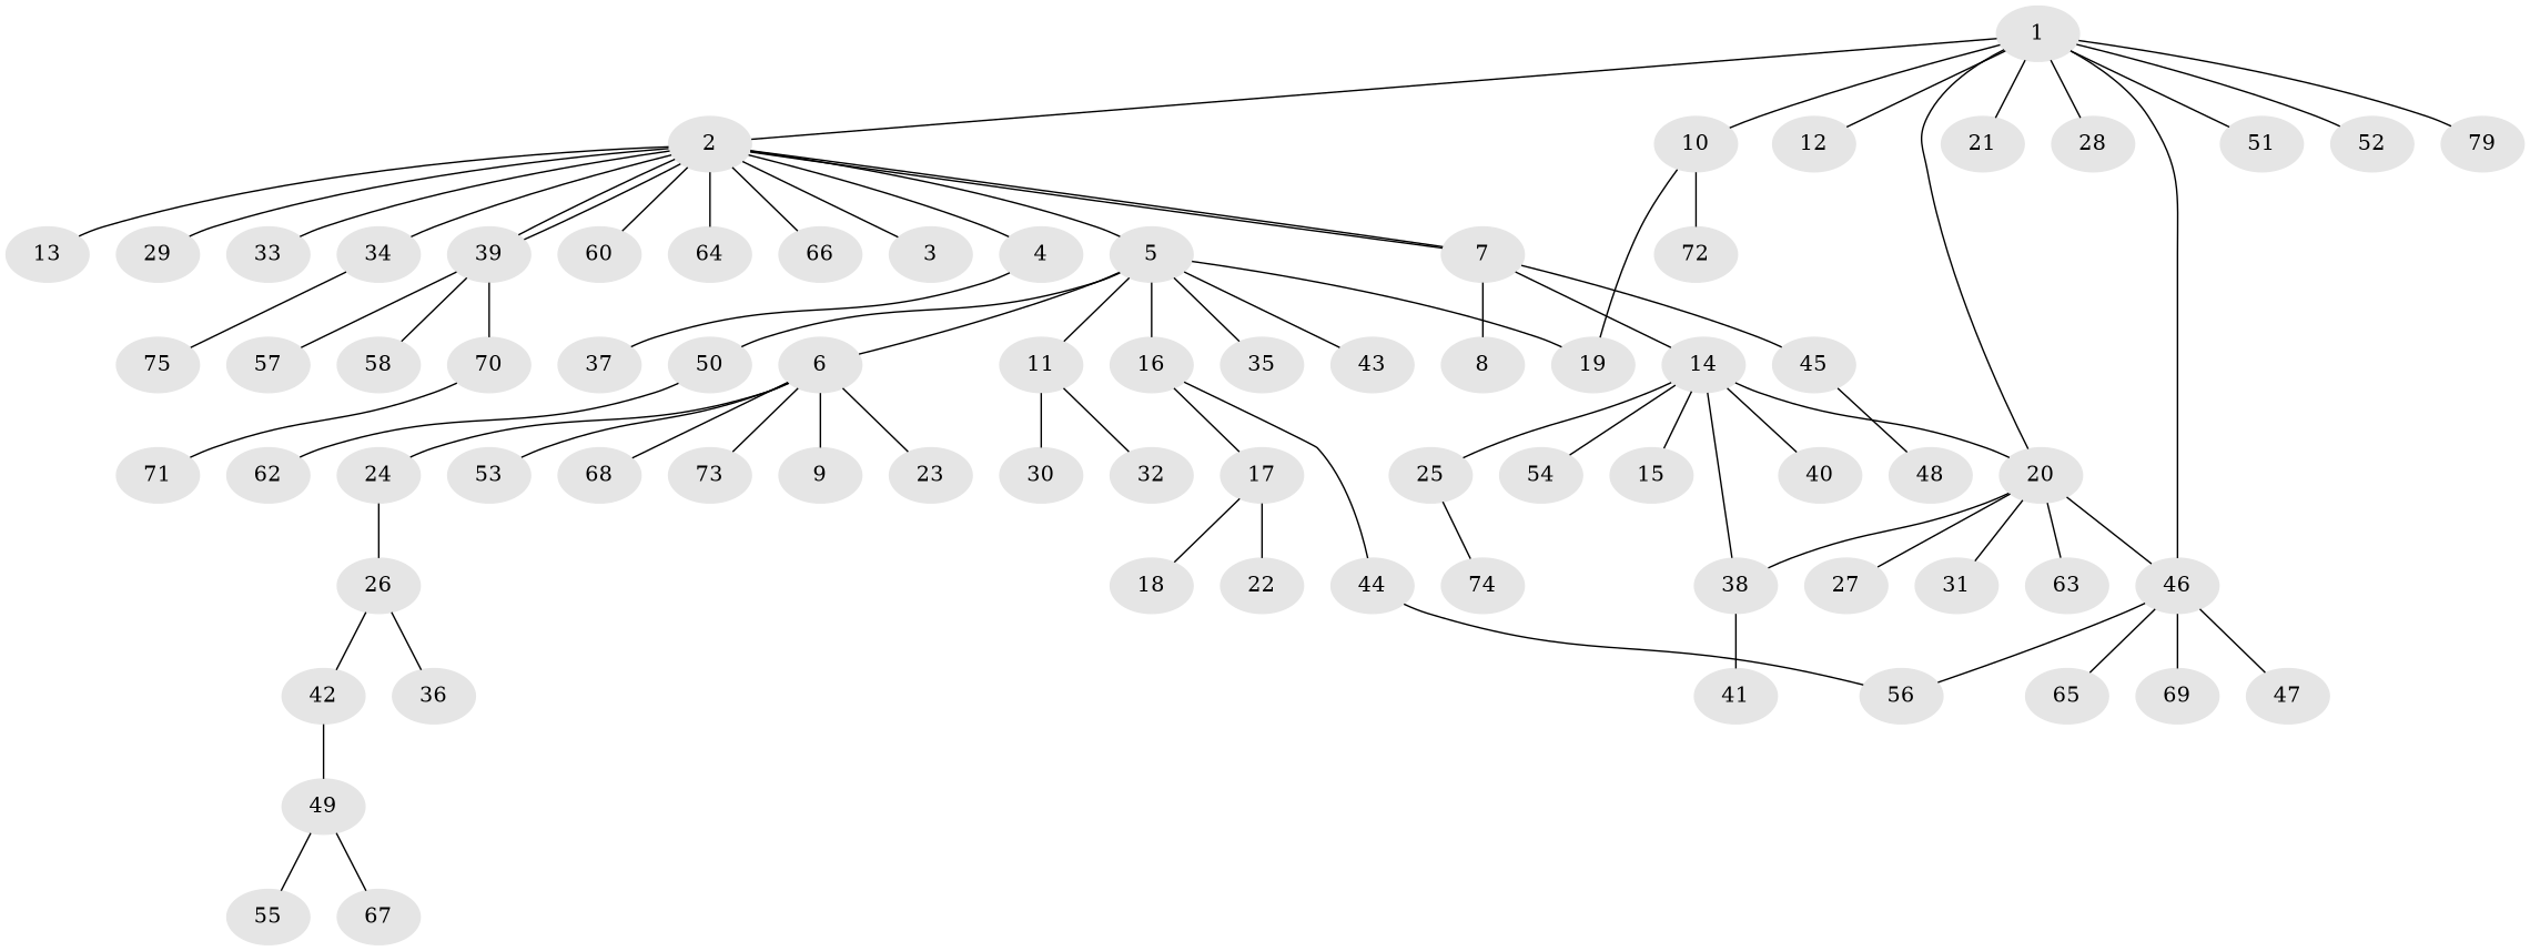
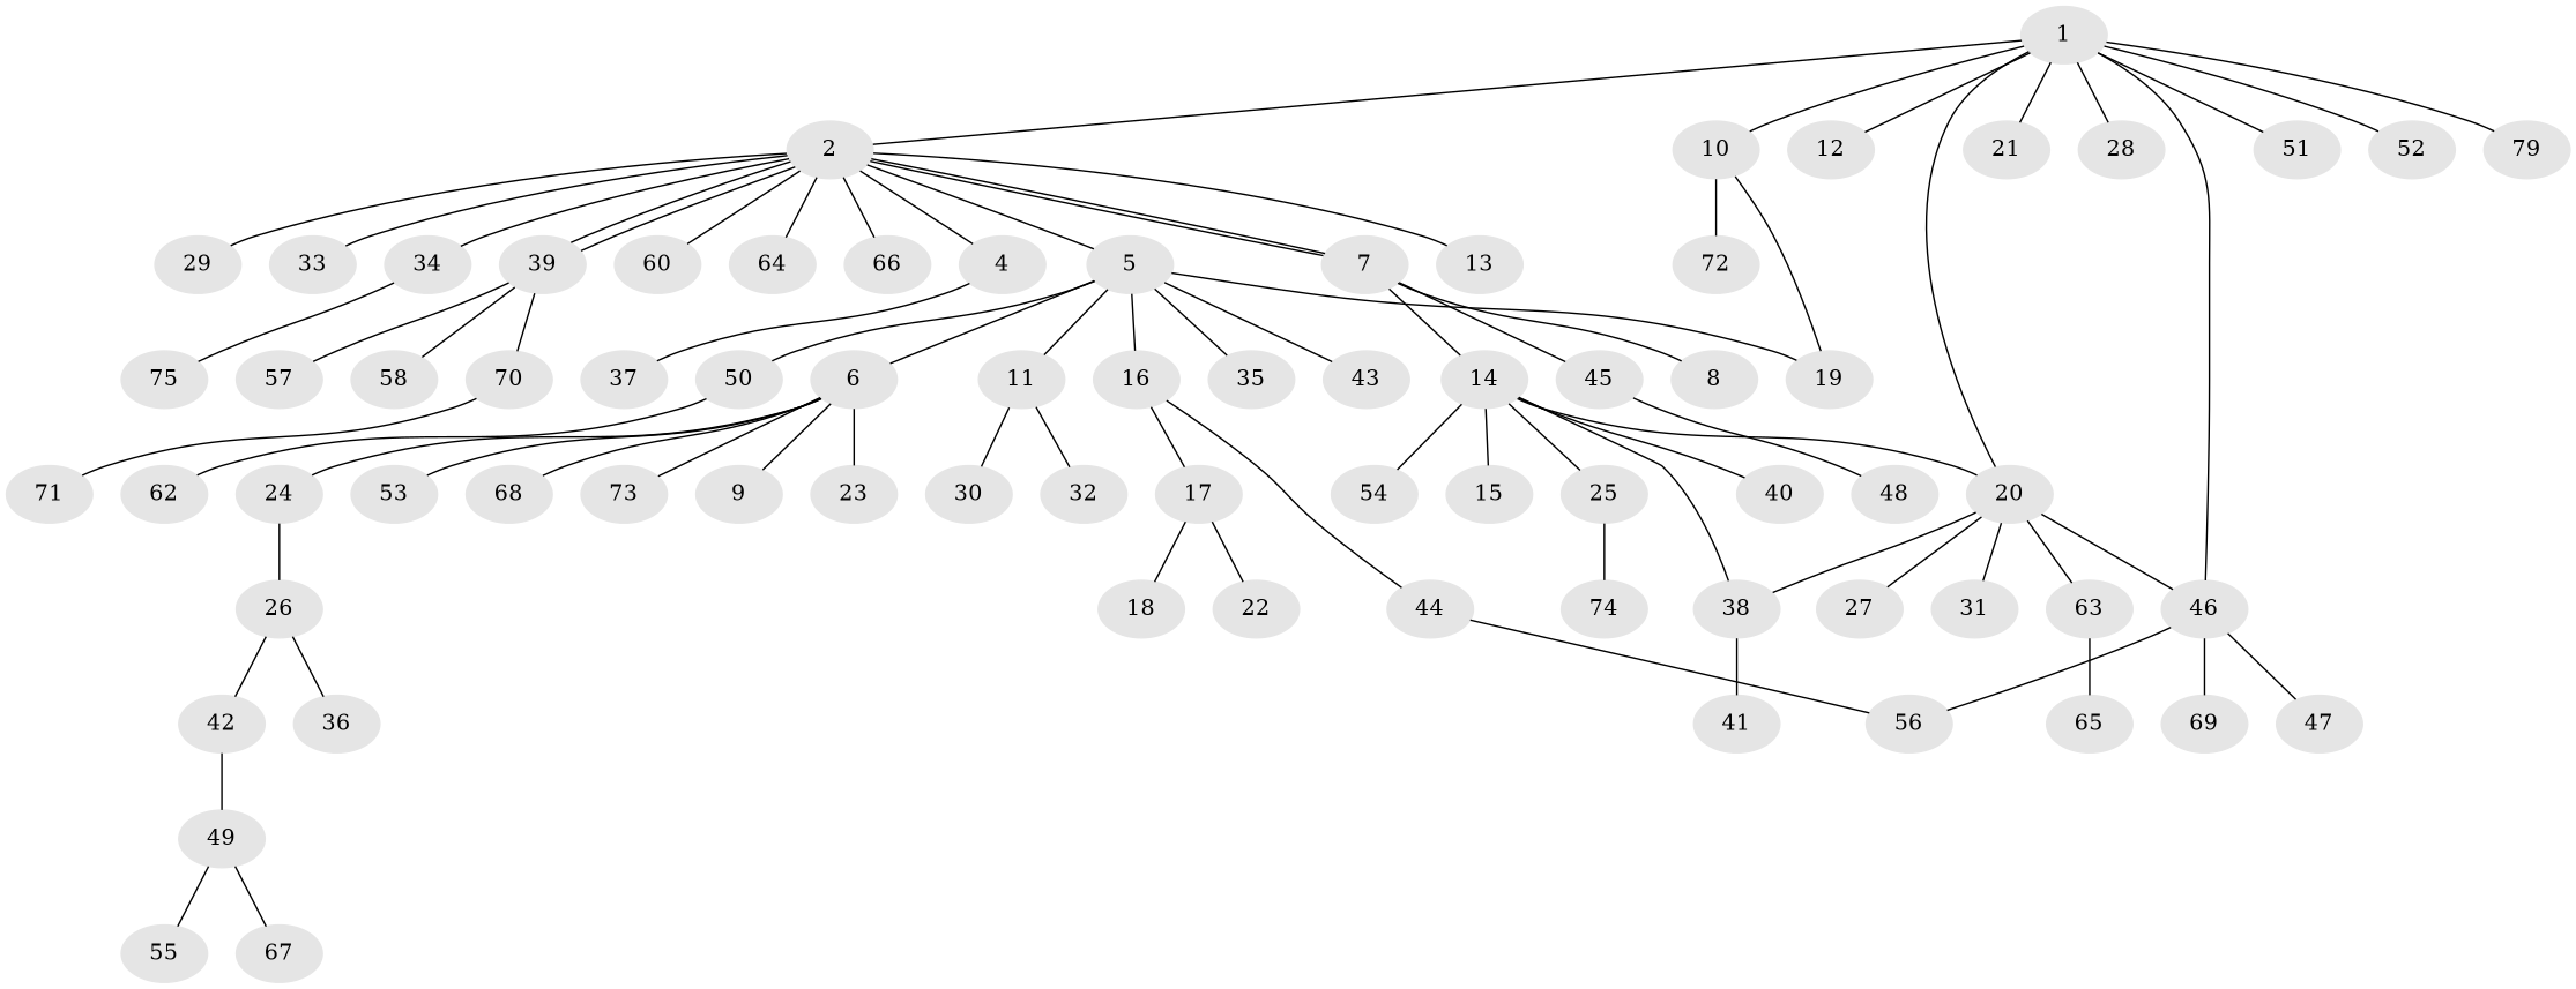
  graph {
    node [color=gray90 style=filled]
    1
    2
    10
    12
    20
    21
    28
    46
    51
    52
    n11 [label=79]
-   3
    4
    5
    7
    13
    29
    33
    34
    39
    60
    64
    66
    19
    72
    38
    27
    31
    63
    56
    47
    65
    69
    37
    6
    11
    16
    35
    43
    50
    8
    14
    45
    75
    57
    58
    70
    9
    23
    24
    53
    68
    73
    30
    32
    17
    44
    62
    26
    15
    25
    40
    54
    48
    74
    41
    18
    22
    36
    42
    49
    71
    55
    67
    1 -- 2
    1 -- 10
    1 -- 12
    1 -- 20
    1 -- 21
    1 -- 28
    1 -- 46
    1 -- 51
    1 -- 52
    1 -- n11
-   2 -- 3
    2 -- 4
    2 -- 5
    2 -- 7
    2 -- 7
    2 -- 13
    2 -- 29
    2 -- 33
    2 -- 34
    2 -- 39
    2 -- 39
    2 -- 60
    2 -- 64
    2 -- 66
    10 -- 19
    10 -- 72
    20 -- 46
    20 -- 38
    20 -- 27
    20 -- 31
    20 -- 63
    46 -- 56
    46 -- 47
-   46 -- 65
+   63 -- 65
    46 -- 69
    4 -- 37
    5 -- 19
    5 -- 6
    5 -- 11
    5 -- 16
    5 -- 35
    5 -- 43
    5 -- 50
    7 -- 8
    7 -- 14
    7 -- 45
    34 -- 75
    39 -- 57
    39 -- 58
    39 -- 70
    38 -- 41
    6 -- 9
    6 -- 23
    6 -- 24
    6 -- 53
    6 -- 68
    6 -- 73
    11 -- 30
    11 -- 32
    16 -- 17
    16 -- 44
    50 -- 62
    14 -- 20
    14 -- 38
    14 -- 15
    14 -- 25
    14 -- 40
    14 -- 54
    45 -- 48
    70 -- 71
    24 -- 26
    17 -- 18
    17 -- 22
    44 -- 56
    26 -- 36
    26 -- 42
    25 -- 74
    42 -- 49
    49 -- 55
    49 -- 67
  }
